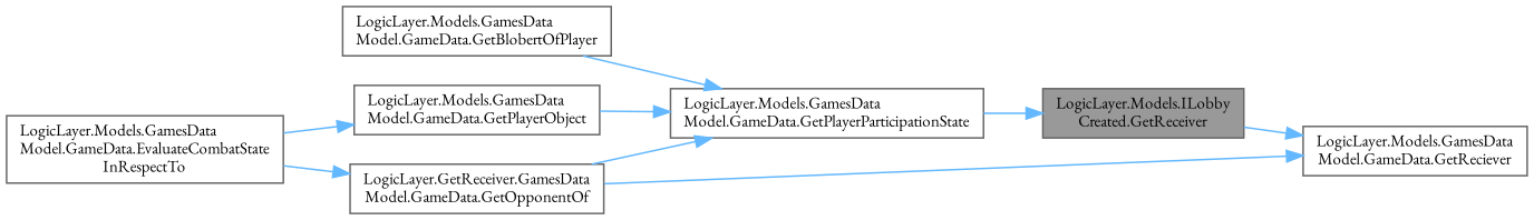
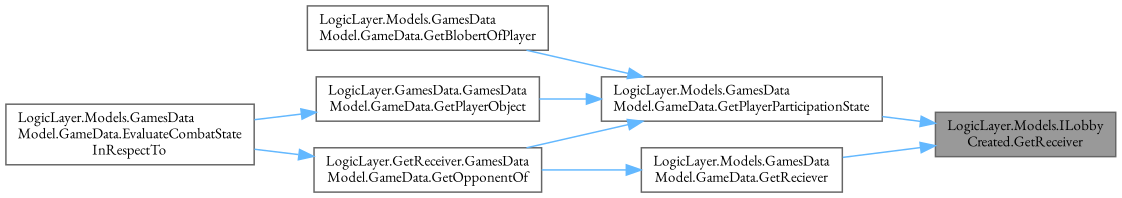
  digraph {
    fontname="EB Garamond"
    rankdir=RL
    node [color=grey40 fillcolor=white fontname="EB Garamond" fontsize=10 shape=box style=filled]
    edge [color=steelblue1 dir=back fontname="EB Garamond" fontsize=10 labelfontname=Helvetica labelfontsize=10 style=solid]
    n1 [color=gray40 fillcolor=grey60 fontcolor=black height=0.2 label="LogicLayer.Models.ILobby\lCreated.GetReceiver" width=0.4]
    n2 [height=0.2 label="LogicLayer.Models.GamesData\lModel.GameData.GetPlayerParticipationState" width=0.4]
    n3 [height=0.2 label="LogicLayer.Models.GamesData\lModel.GameData.GetReciever" width=0.4]
    n4 [height=0.2 label="LogicLayer.Models.GamesData\lModel.GameData.GetBlobertOfPlayer" width=0.4]
    n5 [height=0.2 label="LogicLayer.GetReceiver.GamesData\lModel.GameData.GetOpponentOf" width=0.4]
-   n6 [height=0.2 label="LogicLayer.Models.GamesData\lModel.GameData.GetPlayerObject" width=0.4]
+   n6 [height=0.2 label="LogicLayer.GamesData.GamesData\lModel.GameData.GetPlayerObject" width=0.4]
    n7 [height=0.2 label="LogicLayer.Models.GamesData\lModel.GameData.EvaluateCombatState\lInRespectTo" width=0.4]
    n1 -> n2
-   n3 -> n1
+   n1 -> n3
    n2 -> n4
    n2 -> n5
    n2 -> n6
    n3 -> n5
    n5 -> n7
    n6 -> n7
  }
